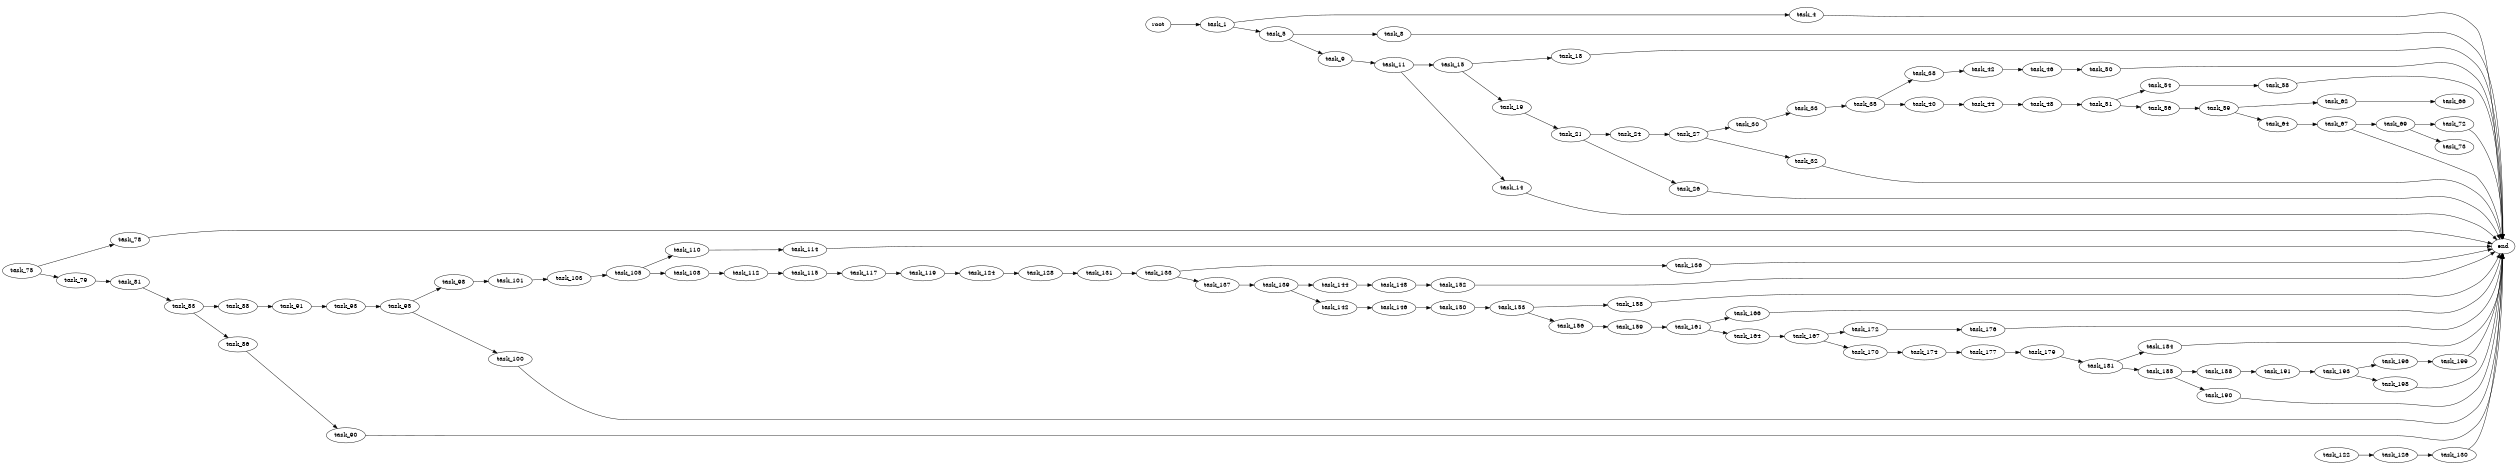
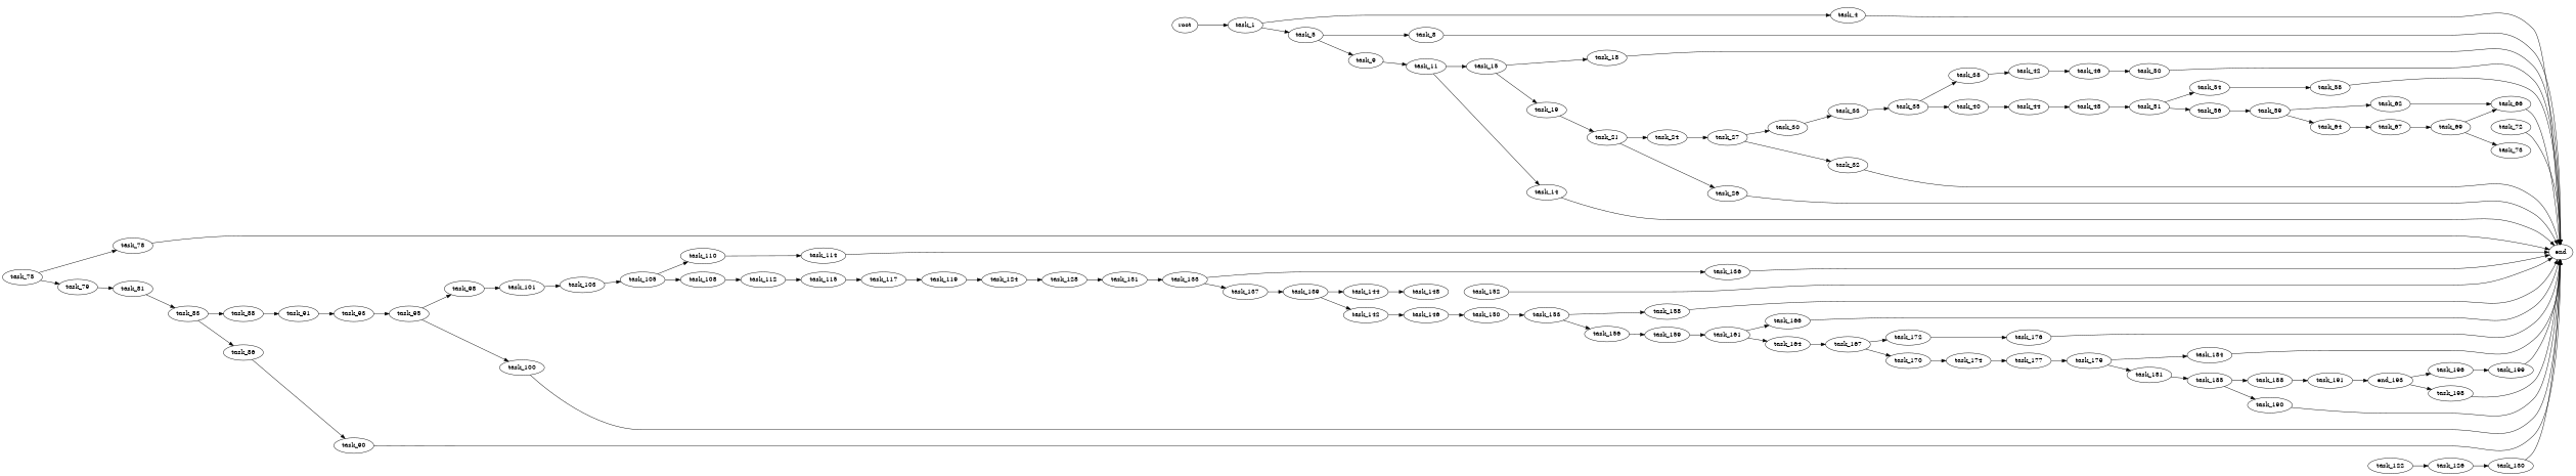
  digraph {
    rankdir=LR
    root
    task_1
    task_4
    task_5
    end
    task_8
    task_9
    task_11
    task_14
    task_15
    task_18
    task_19
    task_21
    task_24
    task_26
    task_27
    task_30
    task_32
    task_33
    task_35
    task_38
    task_40
    task_42
    task_44
    task_46
    task_48
    task_50
    task_51
    task_54
    task_56
    task_58
    task_59
    task_62
    task_64
    task_66
    task_67
    task_69
    task_72
    task_73
    task_75
    task_78
    task_79
    task_81
    task_83
    task_86
    task_88
    task_90
    task_91
    task_93
    task_95
    task_98
    task_100
    task_101
    task_103
    task_105
    task_108
    task_110
    task_112
    task_114
    task_115
    task_117
    task_119
    task_124
    task_122
    task_126
    task_128
    task_130
    task_131
    task_133
    task_136
    task_137
    task_139
    task_142
    task_144
    task_146
    task_148
    task_150
    task_152
    task_153
    task_156
    task_158
    task_159
    task_161
    task_164
    task_166
    task_167
    task_170
    task_172
    task_174
    task_176
    task_177
    task_179
    task_181
    task_184
    task_185
    task_188
    task_190
    task_191
-   task_193
+   task_193 [label=end_193]
    task_196
    task_198
    task_199
    root -> task_1
    task_1 -> task_4
    task_1 -> task_5
    task_4 -> end
    task_5 -> task_8
    task_5 -> task_9
    task_8 -> end
    task_9 -> task_11
    task_11 -> task_14
    task_11 -> task_15
    task_14 -> end
    task_15 -> task_18
    task_15 -> task_19
    task_18 -> end
    task_19 -> task_21
    task_21 -> task_24
    task_21 -> task_26
    task_24 -> task_27
    task_26 -> end
    task_27 -> task_30
    task_27 -> task_32
    task_30 -> task_33
    task_32 -> end
    task_33 -> task_35
    task_35 -> task_38
    task_35 -> task_40
    task_38 -> task_42
    task_40 -> task_44
    task_42 -> task_46
    task_44 -> task_48
    task_46 -> task_50
    task_48 -> task_51
    task_50 -> end
    task_51 -> task_54
    task_51 -> task_56
    task_54 -> task_58
    task_56 -> task_59
    task_58 -> end
    task_59 -> task_62
    task_59 -> task_64
    task_62 -> task_66
    task_64 -> task_67
-   task_67 -> end
+   task_66 -> end
    task_67 -> task_69
-   task_69 -> task_72
+   task_69 -> task_66
    task_69 -> task_73
    task_72 -> end
    task_75 -> task_78
    task_75 -> task_79
    task_78 -> end
    task_79 -> task_81
    task_81 -> task_83
    task_83 -> task_86
    task_83 -> task_88
    task_86 -> task_90
    task_88 -> task_91
    task_90 -> end
    task_91 -> task_93
    task_93 -> task_95
    task_95 -> task_98
    task_95 -> task_100
    task_98 -> task_101
    task_100 -> end
    task_101 -> task_103
    task_103 -> task_105
    task_105 -> task_108
    task_105 -> task_110
    task_108 -> task_112
    task_110 -> task_114
    task_112 -> task_115
    task_114 -> end
    task_115 -> task_117
    task_117 -> task_119
    task_119 -> task_124
    task_124 -> task_128
    task_122 -> task_126
    task_126 -> task_130
    task_128 -> task_131
    task_130 -> end
    task_131 -> task_133
    task_133 -> task_136
    task_133 -> task_137
    task_136 -> end
    task_137 -> task_139
    task_139 -> task_142
    task_139 -> task_144
    task_142 -> task_146
    task_144 -> task_148
    task_146 -> task_150
-   task_148 -> task_152
    task_150 -> task_153
    task_152 -> end
    task_153 -> task_156
    task_153 -> task_158
    task_156 -> task_159
    task_158 -> end
    task_159 -> task_161
    task_161 -> task_164
    task_161 -> task_166
    task_164 -> task_167
    task_166 -> end
    task_167 -> task_170
    task_167 -> task_172
    task_170 -> task_174
    task_172 -> task_176
    task_174 -> task_177
    task_176 -> end
    task_177 -> task_179
    task_179 -> task_181
-   task_181 -> task_184
+   task_179 -> task_184
    task_181 -> task_185
    task_184 -> end
    task_185 -> task_188
    task_185 -> task_190
    task_188 -> task_191
    task_190 -> end
    task_191 -> task_193
    task_193 -> task_196
    task_193 -> task_198
    task_196 -> task_199
    task_198 -> end
    task_199 -> end
  }
